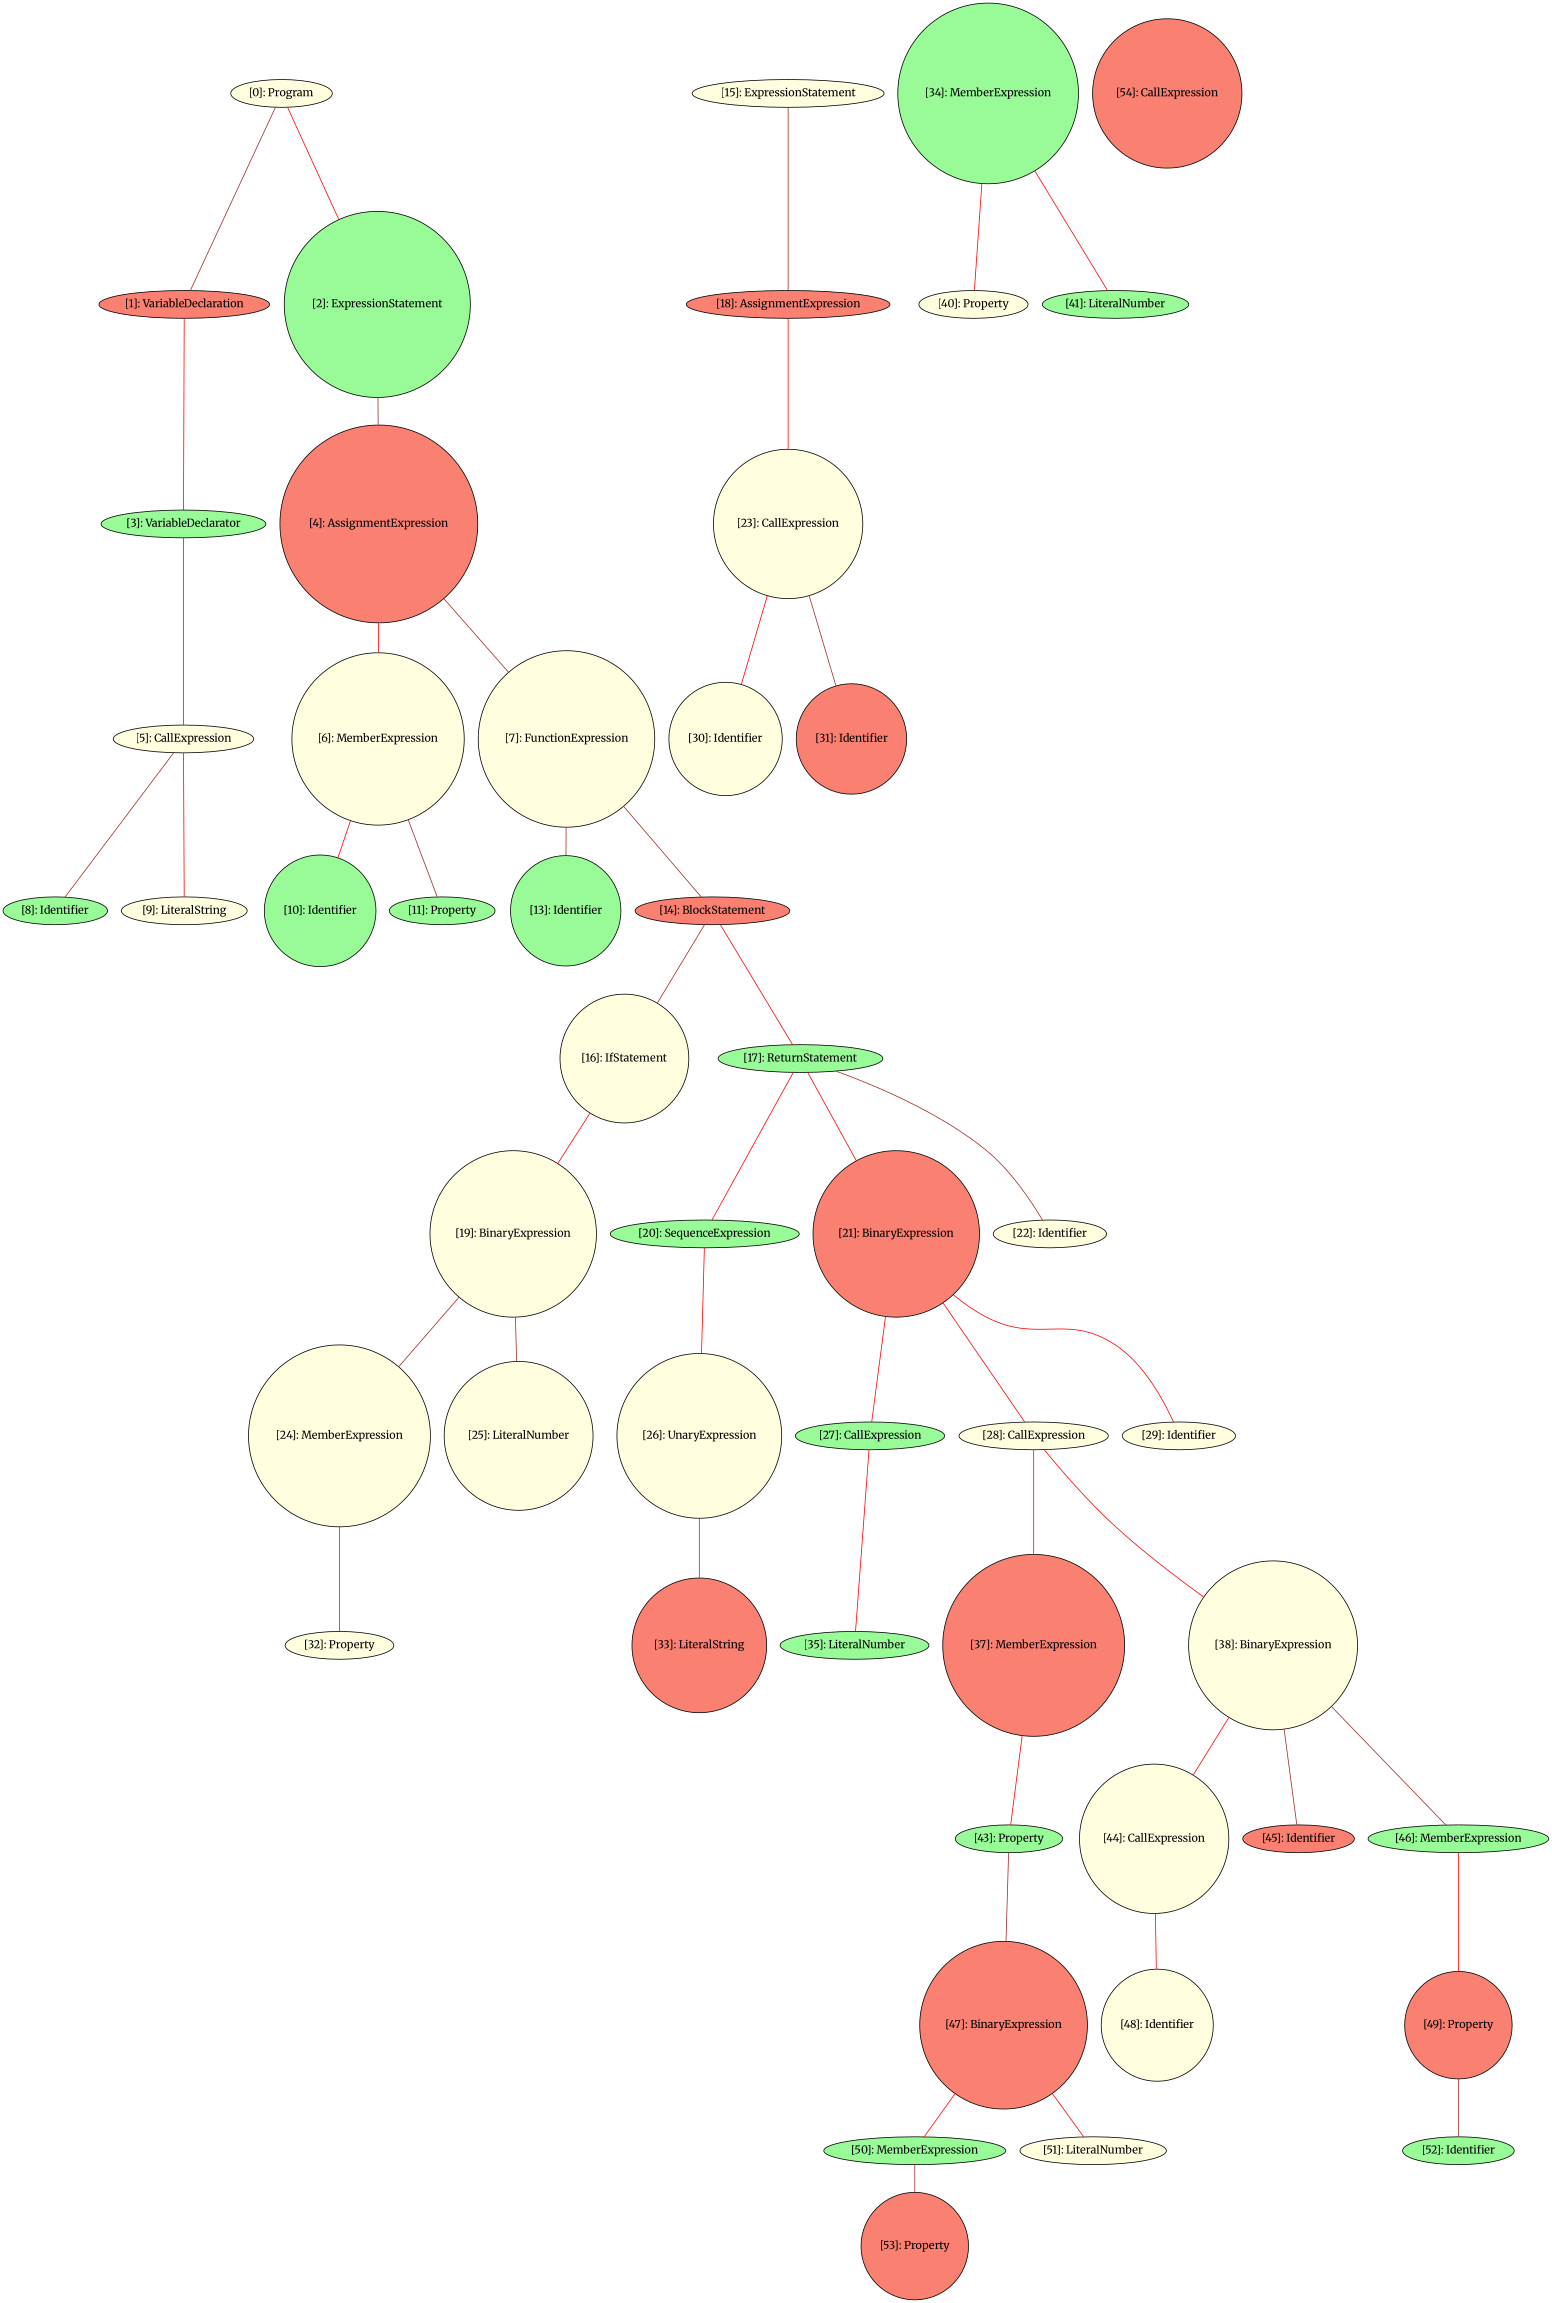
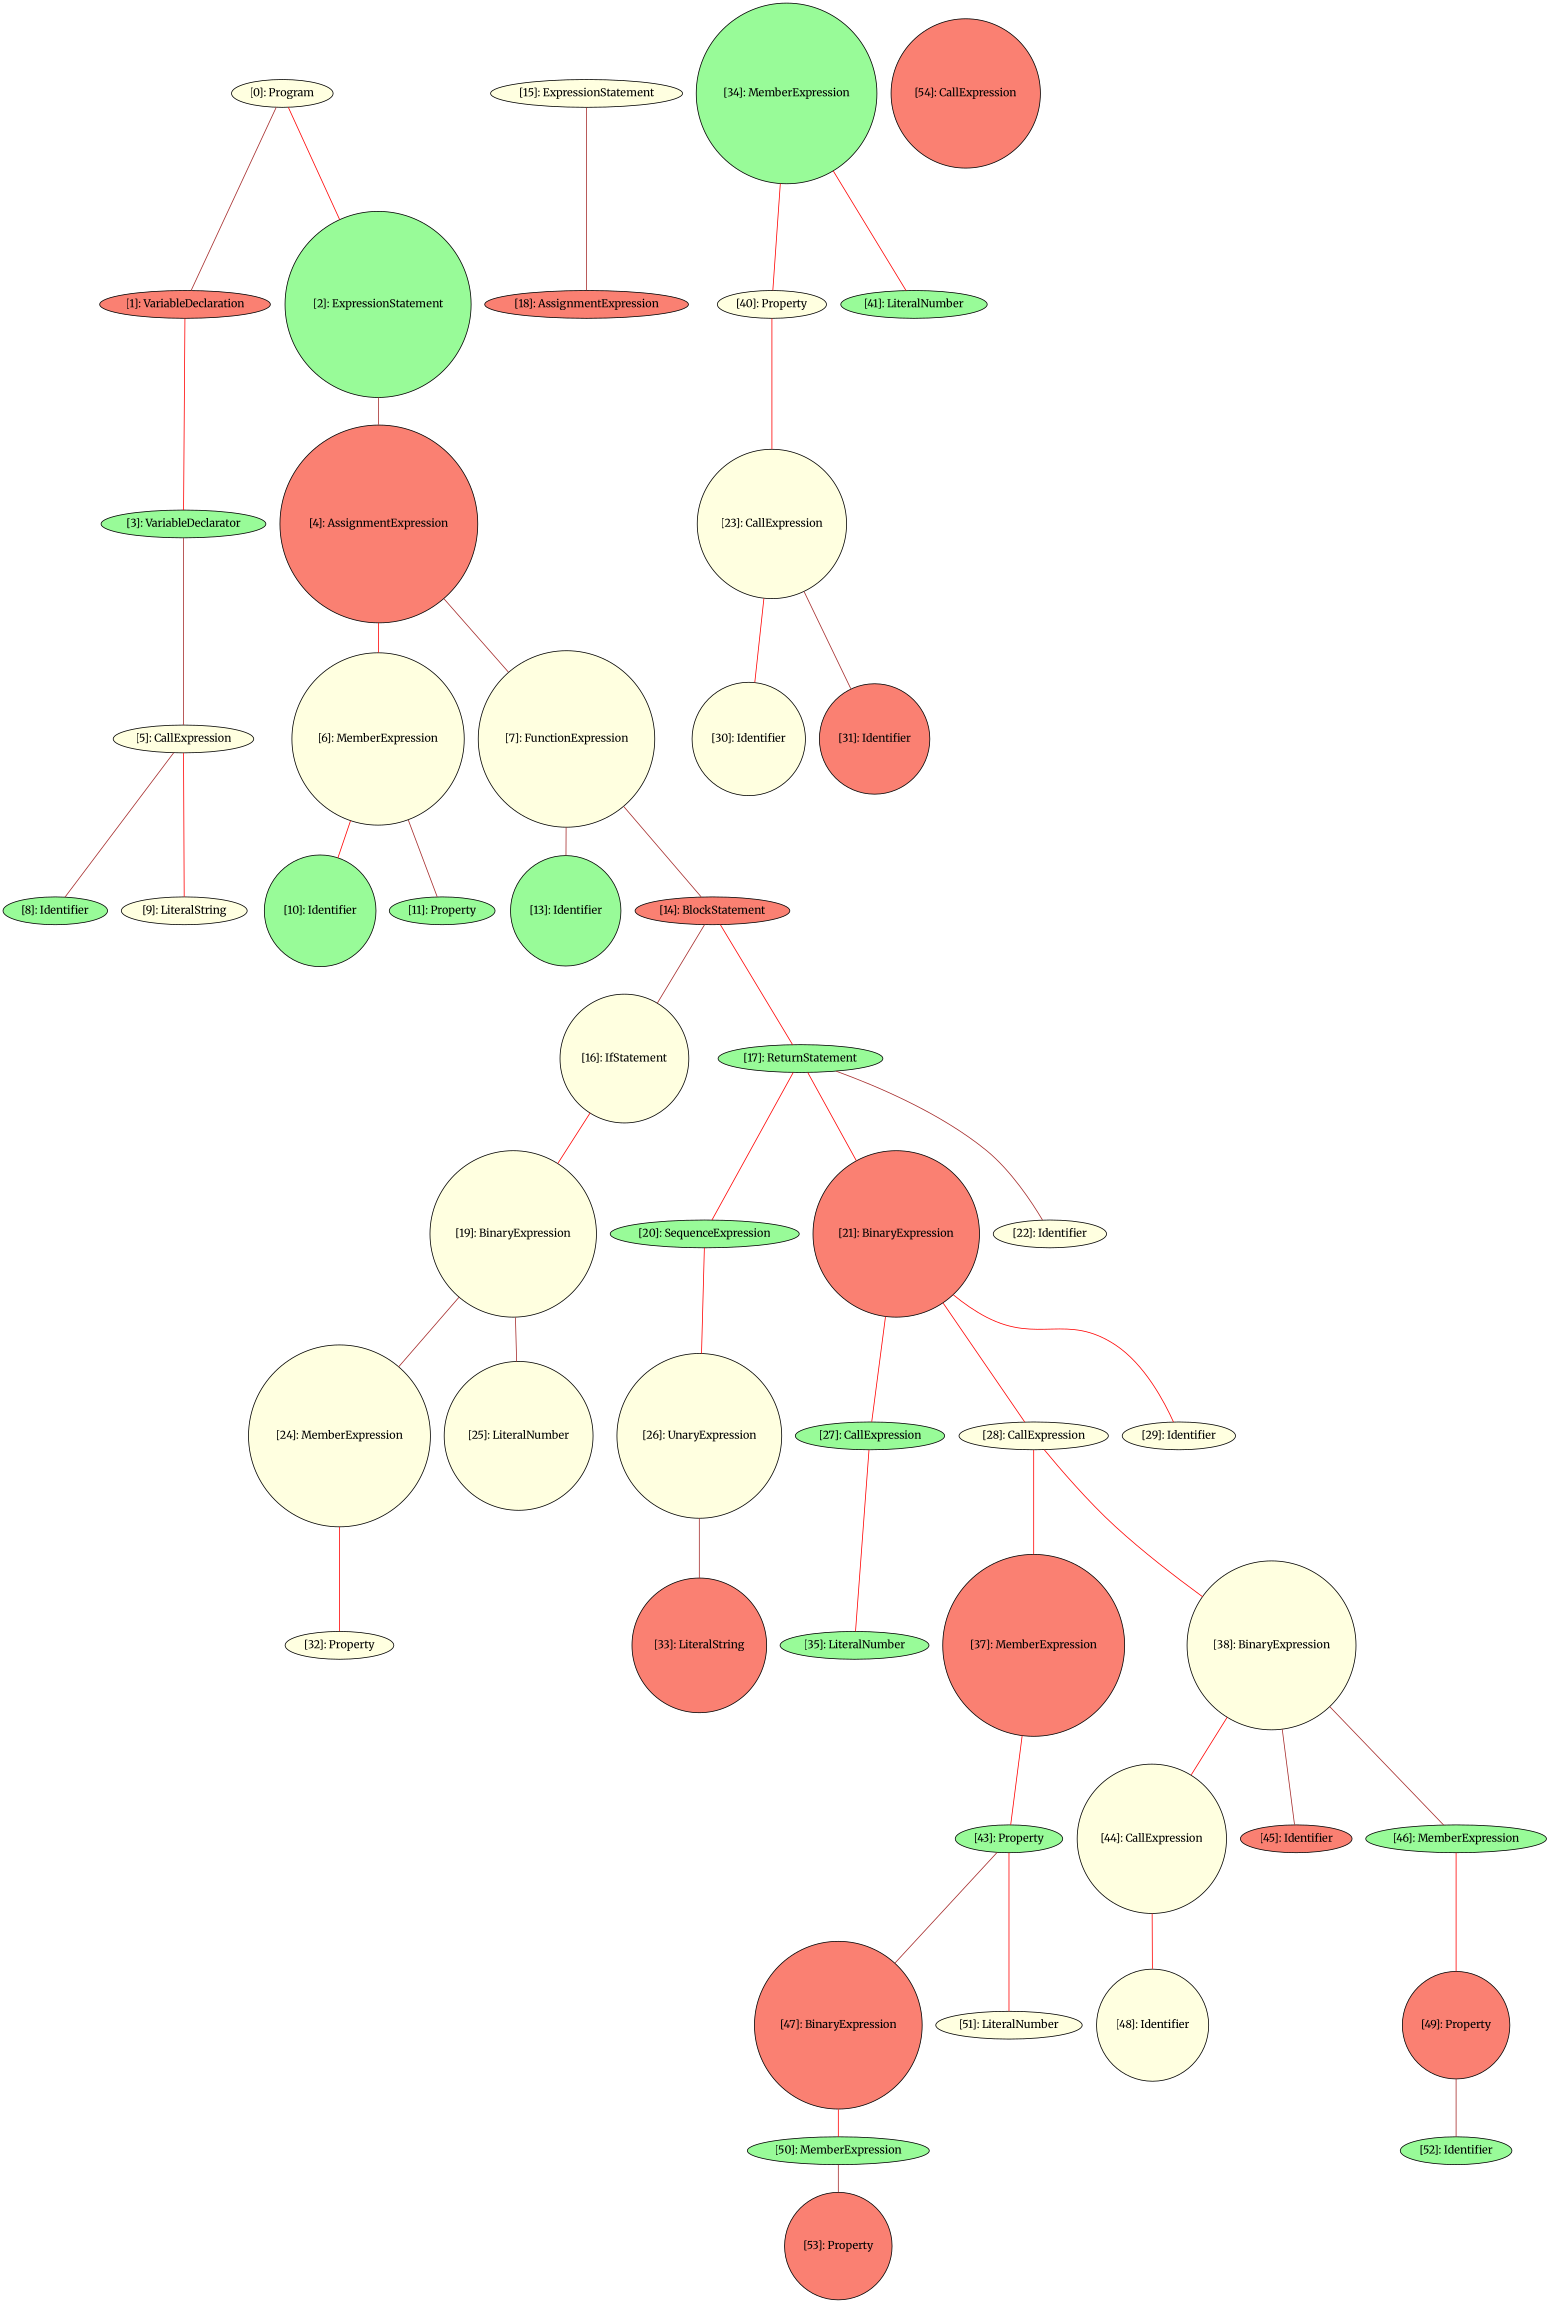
  graph {
    fontname=Merriweather
    node [fillcolor=lightyellow fontname=Merriweather shape=ellipse style=filled]
    edge [color=red fontname=Merriweather]
    n1 [label="[0]: Program"]
    n2 [fillcolor=salmon label="[1]: VariableDeclaration"]
    n3 [fillcolor=palegreen label="[2]: ExpressionStatement" shape=circle]
    n4 [fillcolor=palegreen label="[3]: VariableDeclarator"]
    n5 [fillcolor=salmon label="[4]: AssignmentExpression" shape=circle]
    n6 [label="[5]: CallExpression"]
    n7 [label="[6]: MemberExpression" shape=circle]
    n8 [label="[7]: FunctionExpression" shape=circle]
    n9 [fillcolor=palegreen label="[8]: Identifier"]
    n10 [label="[9]: LiteralString"]
    n11 [fillcolor=palegreen label="[10]: Identifier" shape=circle]
    n12 [fillcolor=palegreen label="[11]: Property"]
    n13 [fillcolor=palegreen label="[13]: Identifier" shape=circle]
    n14 [fillcolor=salmon label="[14]: BlockStatement"]
    n15 [label="[16]: IfStatement" shape=circle]
    n16 [fillcolor=palegreen label="[17]: ReturnStatement"]
    n17 [label="[19]: BinaryExpression" shape=circle]
    n18 [fillcolor=palegreen label="[20]: SequenceExpression"]
    n19 [fillcolor=salmon label="[21]: BinaryExpression" shape=circle]
    n20 [label="[22]: Identifier"]
    n21 [label="[15]: ExpressionStatement"]
    n22 [fillcolor=salmon label="[18]: AssignmentExpression"]
    n23 [label="[23]: CallExpression" shape=circle]
    n24 [label="[24]: MemberExpression" shape=circle]
    n25 [label="[25]: LiteralNumber" shape=circle]
    n26 [label="[26]: UnaryExpression" shape=circle]
    n27 [fillcolor=palegreen label="[27]: CallExpression"]
    n28 [label="[28]: CallExpression"]
    n29 [label="[29]: Identifier"]
    n30 [label="[30]: Identifier" shape=circle]
    n31 [fillcolor=salmon label="[31]: Identifier" shape=circle]
    n32 [label="[32]: Property"]
    n33 [fillcolor=salmon label="[33]: LiteralString" shape=circle]
    n34 [fillcolor=palegreen label="[35]: LiteralNumber"]
    n35 [fillcolor=salmon label="[37]: MemberExpression" shape=circle]
    n36 [label="[38]: BinaryExpression" shape=circle]
    n37 [fillcolor=palegreen label="[34]: MemberExpression" shape=circle]
    n38 [label="[40]: Property"]
    n39 [fillcolor=palegreen label="[41]: LiteralNumber"]
    n40 [fillcolor=palegreen label="[43]: Property"]
    n41 [label="[44]: CallExpression" shape=circle]
    n42 [fillcolor=salmon label="[45]: Identifier"]
    n43 [fillcolor=palegreen label="[46]: MemberExpression"]
    n44 [fillcolor=salmon label="[47]: BinaryExpression" shape=circle]
    n45 [label="[48]: Identifier" shape=circle]
    n46 [fillcolor=salmon label="[49]: Property" shape=circle]
    n47 [fillcolor=palegreen label="[50]: MemberExpression"]
    n48 [label="[51]: LiteralNumber"]
    n49 [fillcolor=palegreen label="[52]: Identifier"]
    n50 [fillcolor=salmon label="[53]: Property" shape=circle]
    n51 [fillcolor=salmon label="[54]: CallExpression" shape=circle]
    n1 -- n2 [color=brown]
    n1 -- n3
    n2 -- n4
    n3 -- n5 [color=brown]
    n4 -- n6 [color=brown]
    n5 -- n7
    n5 -- n8 [color=brown]
    n6 -- n9 [color=brown]
    n6 -- n10
    n7 -- n11
    n7 -- n12 [color=brown]
    n8 -- n13 [color=brown]
    n8 -- n14 [color=brown]
    n14 -- n15 [color=brown]
    n14 -- n16
    n15 -- n17
    n16 -- n18
    n16 -- n19
    n16 -- n20 [color=brown]
    n17 -- n24 [color=brown]
    n17 -- n25 [color=brown]
    n18 -- n26
    n19 -- n27
    n19 -- n28
    n19 -- n29
    n21 -- n22 [color=brown]
-   n22 -- n23
+   n38 -- n23
    n23 -- n30
    n23 -- n31 [color=brown]
    n24 -- n32
    n26 -- n33 [color=brown]
    n27 -- n34
    n28 -- n35
    n28 -- n36
    n35 -- n40
    n36 -- n41
    n36 -- n42 [color=brown]
    n36 -- n43 [color=brown]
    n37 -- n38
    n37 -- n39
    n40 -- n44 [color=brown]
    n41 -- n45
    n43 -- n46
    n44 -- n47
-   n44 -- n48
+   n40 -- n48
    n46 -- n49 [color=brown]
    n47 -- n50 [color=brown]
  }
